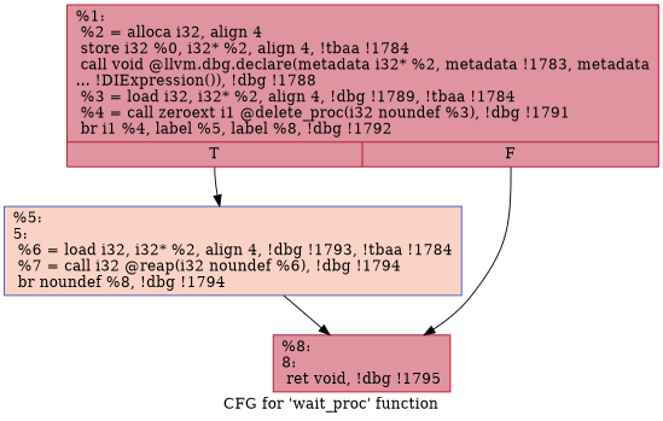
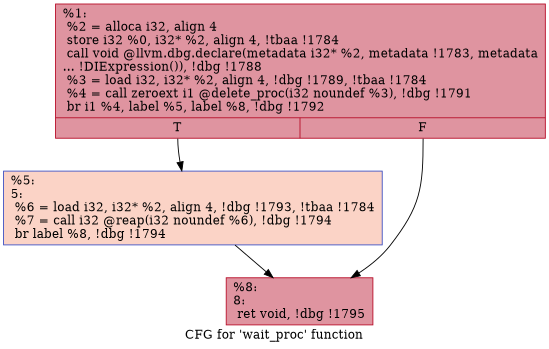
  digraph {
    label="CFG for 'wait_proc' function"
    node [color="#b70d28ff" fillcolor="#b70d2870" shape=record style=filled]
    n1 [label="{%1:\l  %2 = alloca i32, align 4\l  store i32 %0, i32* %2, align 4, !tbaa !1784\l  call void @llvm.dbg.declare(metadata i32* %2, metadata !1783, metadata\l... !DIExpression()), !dbg !1788\l  %3 = load i32, i32* %2, align 4, !dbg !1789, !tbaa !1784\l  %4 = call zeroext i1 @delete_proc(i32 noundef %3), !dbg !1791\l  br i1 %4, label %5, label %8, !dbg !1792\l|{<s0>T|<s1>F}}"]
-   n2 [color="#3d50c3ff" fillcolor="#f59c7d70" label="{%5:\l5:                                                \l  %6 = load i32, i32* %2, align 4, !dbg !1793, !tbaa !1784\l  %7 = call i32 @reap(i32 noundef %6), !dbg !1794\l  br noundef %8, !dbg !1794\l}"]
+   n2 [color="#3d50c3ff" fillcolor="#f59c7d70" label="{%5:\l5:                                                \l  %6 = load i32, i32* %2, align 4, !dbg !1793, !tbaa !1784\l  %7 = call i32 @reap(i32 noundef %6), !dbg !1794\l  br label %8, !dbg !1794\l}"]
    n3 [label="{%8:\l8:                                                \l  ret void, !dbg !1795\l}"]
    n1 -> n2 [tailport=s0]
    n1 -> n3 [tailport=s1]
    n2 -> n3
  }
